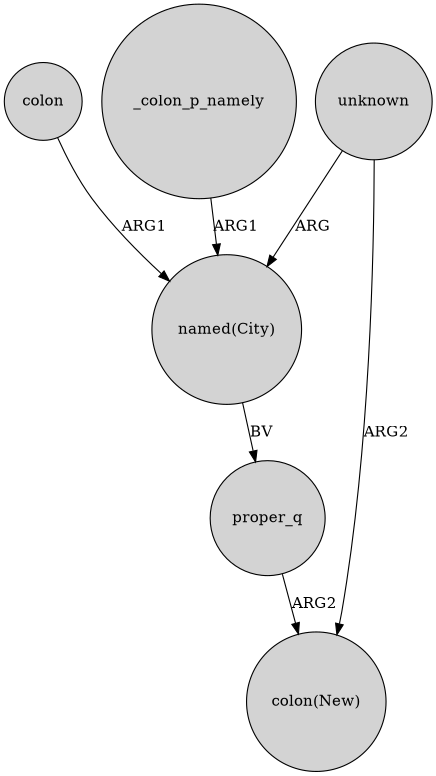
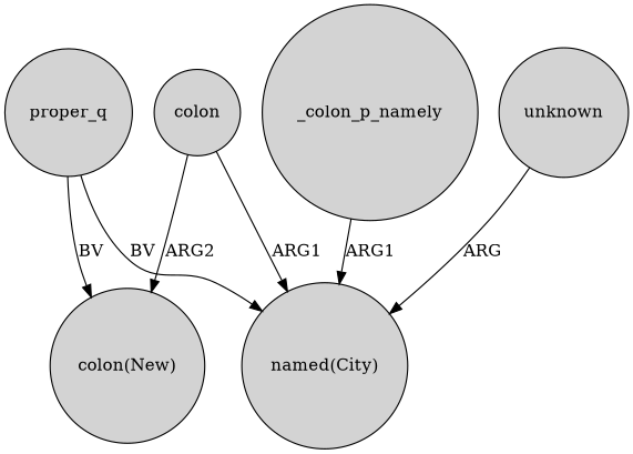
  digraph {
    node [shape=circle style=filled]
    n1 [label=colon]
    n2 [label="colon(New)"]
    "named(City)"
    unknown
    proper_q
    _colon_p_namely
-   unknown -> n2 [label=ARG2]
+   n1 -> n2 [label=ARG2]
    n1 -> "named(City)" [label=ARG1]
    unknown -> "named(City)" [label=ARG]
-   proper_q -> n2 [label=ARG2]
-   "named(City)" -> proper_q [label=BV]
+   proper_q -> n2 [label=BV]
+   proper_q -> "named(City)" [label=BV]
    _colon_p_namely -> "named(City)" [label=ARG1]
  }
